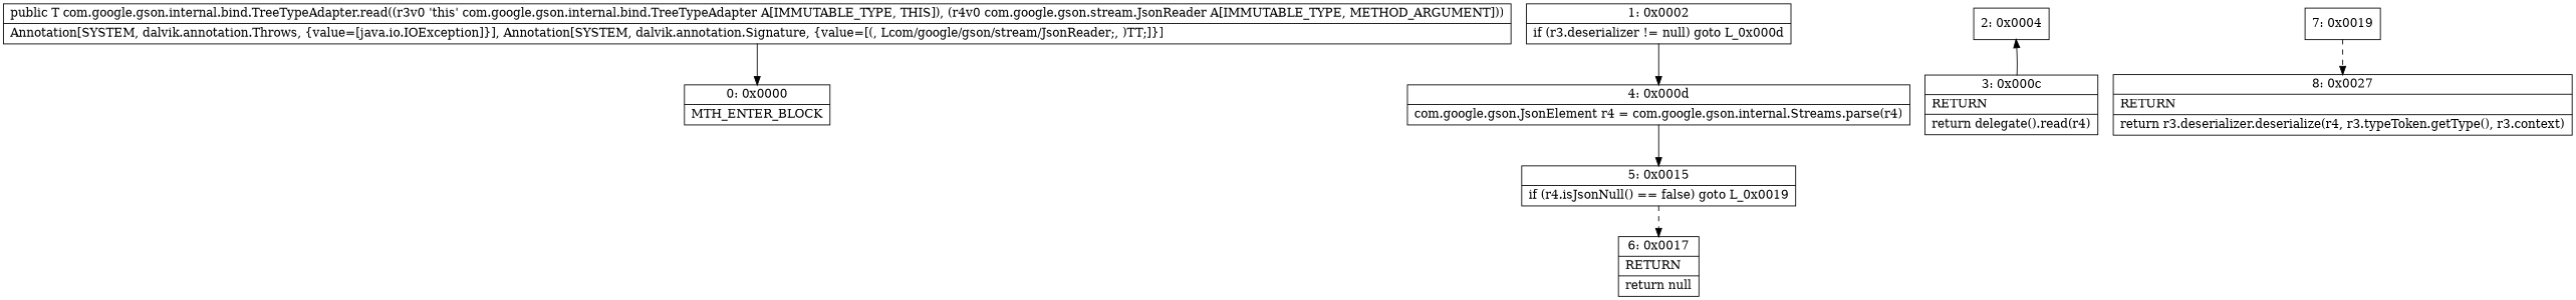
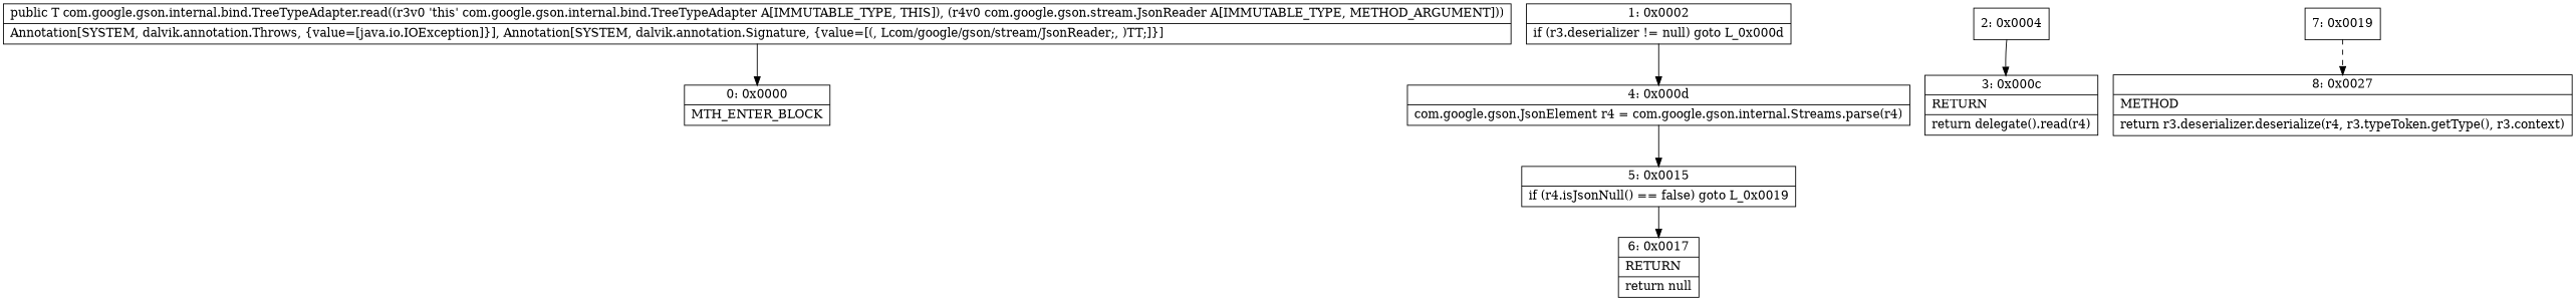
  digraph {
    node [shape=record]
    n1 [label="{0\:\ 0x0000|MTH_ENTER_BLOCK\l}"]
    n2 [label="{1\:\ 0x0002|if (r3.deserializer != null) goto L_0x000d\l}"]
    n3 [label="{4\:\ 0x000d|com.google.gson.JsonElement r4 = com.google.gson.internal.Streams.parse(r4)\l}"]
    n4 [label="{2\:\ 0x0004}"]
    n5 [label="{3\:\ 0x000c|RETURN\l|return delegate().read(r4)\l}"]
    n6 [label="{5\:\ 0x0015|if (r4.isJsonNull() == false) goto L_0x0019\l}"]
    n7 [label="{6\:\ 0x0017|RETURN\l|return null\l}"]
    n8 [label="{7\:\ 0x0019}"]
-   n9 [label="{8\:\ 0x0027|RETURN\l|return r3.deserializer.deserialize(r4, r3.typeToken.getType(), r3.context)\l}"]
+   n9 [label="{8\:\ 0x0027|METHOD\l|return r3.deserializer.deserialize(r4, r3.typeToken.getType(), r3.context)\l}"]
    n10 [label="{public T com.google.gson.internal.bind.TreeTypeAdapter.read((r3v0 'this' com.google.gson.internal.bind.TreeTypeAdapter A[IMMUTABLE_TYPE, THIS]), (r4v0 com.google.gson.stream.JsonReader A[IMMUTABLE_TYPE, METHOD_ARGUMENT]))  | Annotation[SYSTEM, dalvik.annotation.Throws, \{value=[java.io.IOException]\}], Annotation[SYSTEM, dalvik.annotation.Signature, \{value=[(, Lcom\/google\/gson\/stream\/JsonReader;, )TT;]\}]\l}"]
    n2 -> n3
    n3 -> n6
-   n5 -> n4
-   n6 -> n7 [style=dashed]
+   n4 -> n5
+   n6 -> n7 [style=solid]
    n8 -> n9 [style=dashed]
    n10 -> n1
  }
